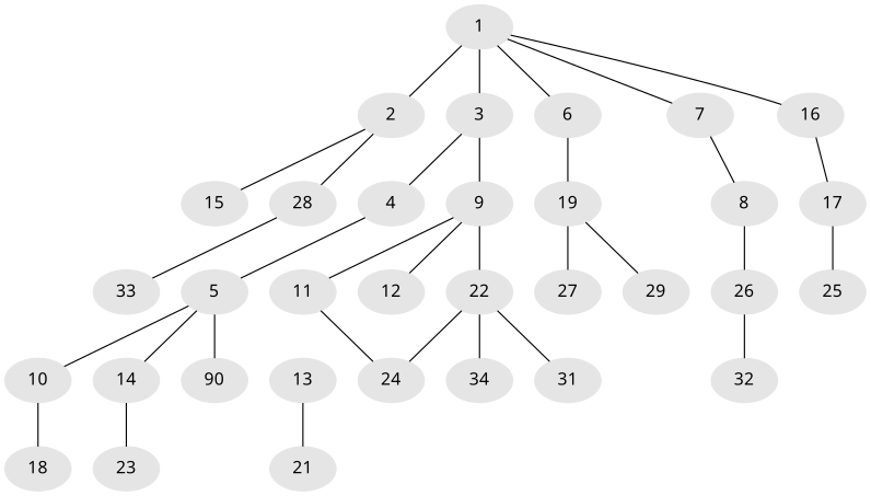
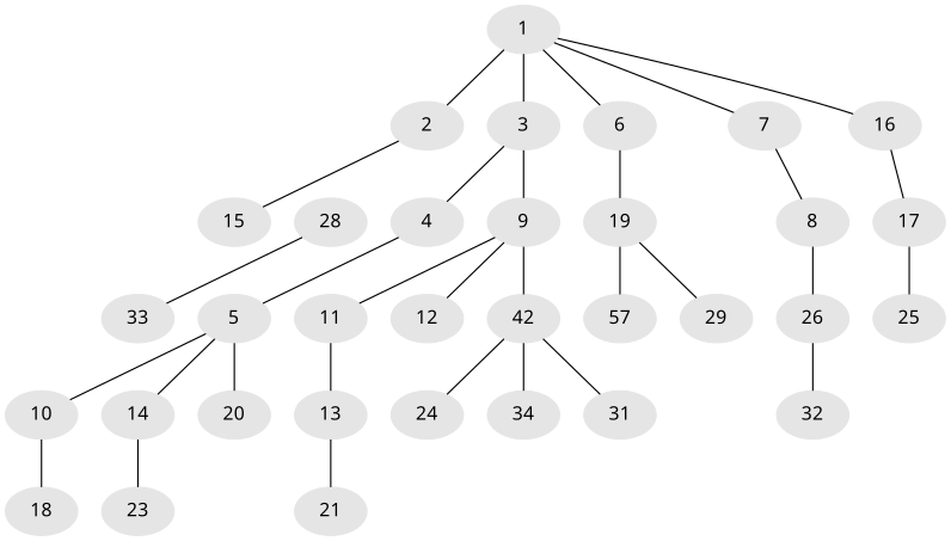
  graph {
    fontname="Noto Sans"
    node [color=gray90 fontname="Noto Sans" style=filled]
    edge [fontname="Noto Sans" weight=1.0]
    1
    2
    3
    6
    7
    16
    15
    28
    4
    9
    19
    8
    17
    33
    5
    11
    12
-   22
+   22 [label=42]
    10
    14
-   20 [label=90]
+   20
    18
    23
-   27
+   27 [label=57]
    29
    26
    32
    13
    24
    n30 [label=34]
    31
    21
    25
    1 -- 2 [weight=3.0]
    1 -- 3
    1 -- 6
    1 -- 7
    1 -- 16
    2 -- 15
-   2 -- 28
    3 -- 4
    3 -- 9
    6 -- 19
    7 -- 8
    16 -- 17
    28 -- 33
    4 -- 5
    9 -- 11
    9 -- 12
    9 -- 22 [weight=3.0]
    19 -- 27
    19 -- 29
    8 -- 26 [weight=2.0]
    17 -- 25 [weight=2.0]
    5 -- 10
    5 -- 14
    5 -- 20
-   11 -- 24
+   11 -- 13
    22 -- 24
    22 -- n30
    22 -- 31
    10 -- 18
    14 -- 23
    26 -- 32
    13 -- 21
  }
